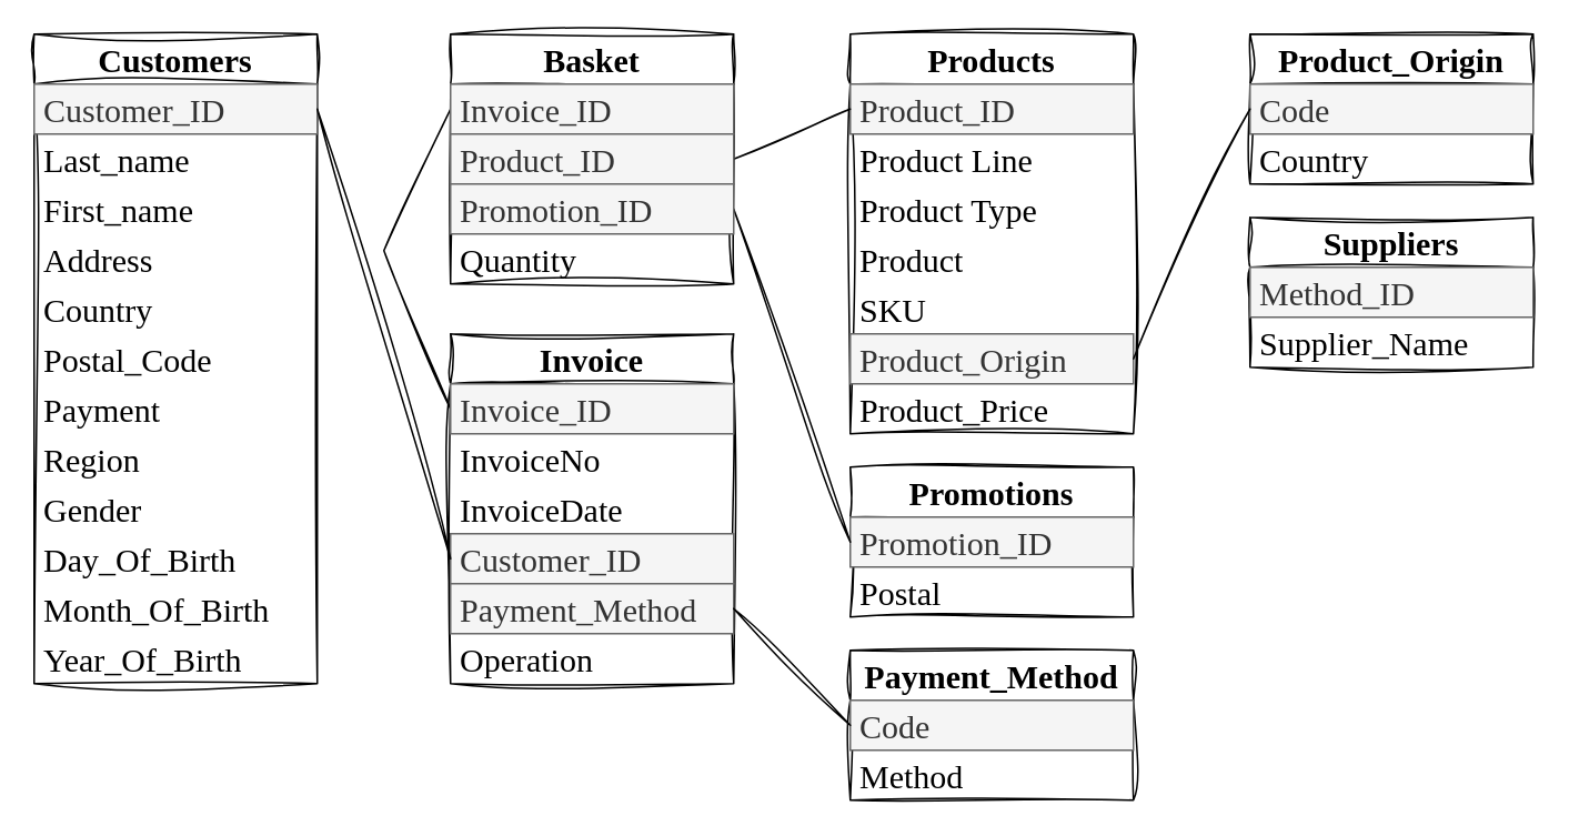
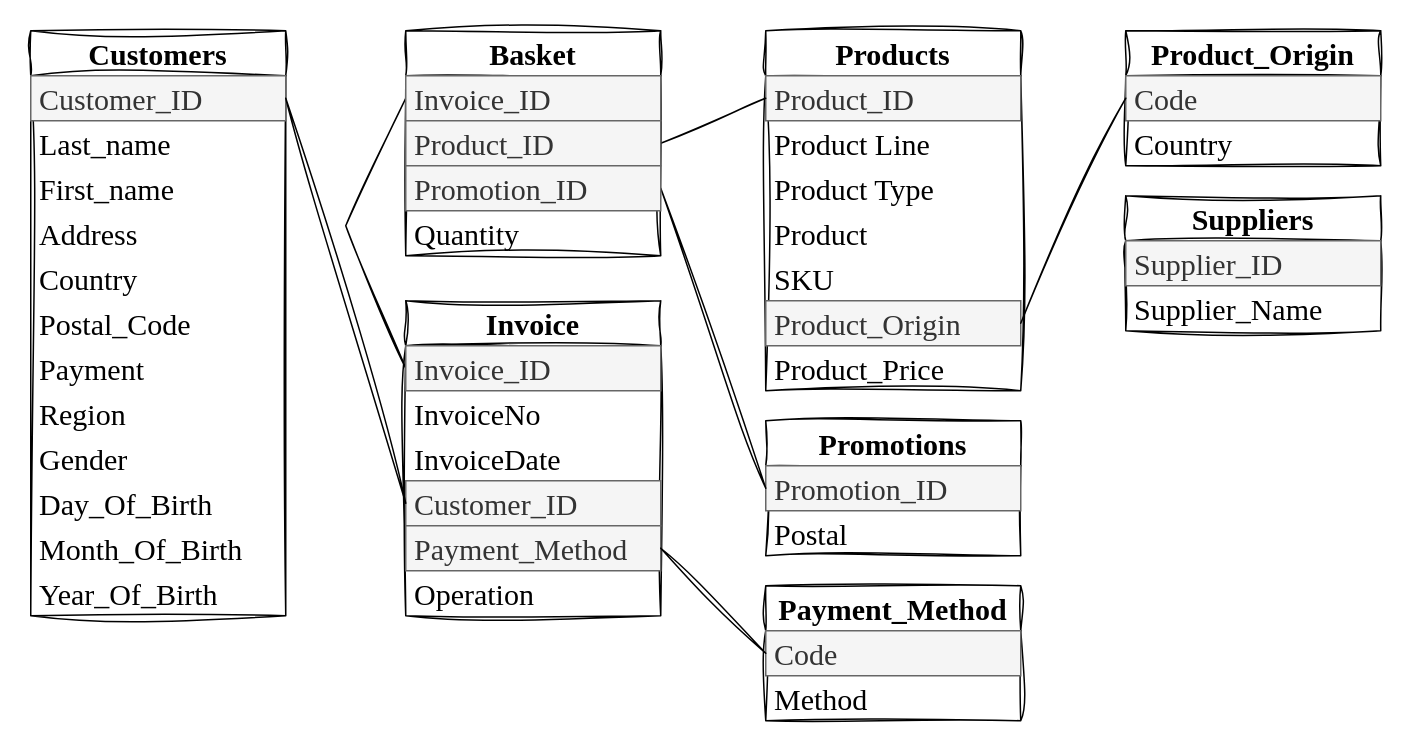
  <mxCell id="0" />
  <mxCell id="1" parent="0" />
  <mxCell id="2" value="Customers" style="swimlane;fontStyle=1;childLayout=stackLayout;horizontal=1;startSize=30;horizontalStack=0;resizeParent=1;resizeParentMax=0;resizeLast=0;collapsible=1;marginBottom=0;whiteSpace=wrap;html=1;hachureGap=4;fontFamily=Architects Daughter;fontSource=https%3A%2F%2Ffonts.googleapis.com%2Fcss%3Ffamily%3DArchitects%2BDaughter;fontSize=20;fillStyle=auto;rounded=0;glass=0;shadow=0;sketch=1;curveFitting=1;jiggle=2;swimlaneLine=1;" parent="1" vertex="1"><mxGeometry x="20" y="20" width="170" height="390" as="geometry" /></mxCell>
  <mxCell id="3" value="Customer_ID" style="text;strokeColor=#666666;fillColor=#f5f5f5;align=left;verticalAlign=middle;spacingLeft=4;spacingRight=4;overflow=hidden;points=[[0,0.5],[1,0.5]];portConstraint=eastwest;rotatable=0;whiteSpace=wrap;html=1;fontSize=20;fontFamily=Architects Daughter;fontColor=#333333;" parent="2" vertex="1"><mxGeometry y="30" width="170" height="30" as="geometry" /></mxCell>
  <mxCell id="4" value="Last_name" style="text;strokeColor=none;fillColor=none;align=left;verticalAlign=middle;spacingLeft=4;spacingRight=4;overflow=hidden;points=[[0,0.5],[1,0.5]];portConstraint=eastwest;rotatable=0;whiteSpace=wrap;html=1;fontSize=20;fontFamily=Architects Daughter;" parent="2" vertex="1"><mxGeometry y="60" width="170" height="30" as="geometry" /></mxCell>
  <mxCell id="5" value="First_name" style="text;strokeColor=none;fillColor=none;align=left;verticalAlign=middle;spacingLeft=4;spacingRight=4;overflow=hidden;points=[[0,0.5],[1,0.5]];portConstraint=eastwest;rotatable=0;whiteSpace=wrap;html=1;fontSize=20;fontFamily=Architects Daughter;" parent="2" vertex="1"><mxGeometry y="90" width="170" height="30" as="geometry" /></mxCell>
  <mxCell id="6" value="Address" style="text;strokeColor=none;fillColor=none;align=left;verticalAlign=middle;spacingLeft=4;spacingRight=4;overflow=hidden;points=[[0,0.5],[1,0.5]];portConstraint=eastwest;rotatable=0;whiteSpace=wrap;html=1;fontSize=20;fontFamily=Architects Daughter;" parent="2" vertex="1"><mxGeometry y="120" width="170" height="30" as="geometry" /></mxCell>
  <mxCell id="7" value="Country" style="text;strokeColor=none;fillColor=none;align=left;verticalAlign=middle;spacingLeft=4;spacingRight=4;overflow=hidden;points=[[0,0.5],[1,0.5]];portConstraint=eastwest;rotatable=0;whiteSpace=wrap;html=1;fontSize=20;fontFamily=Architects Daughter;" parent="2" vertex="1"><mxGeometry y="150" width="170" height="30" as="geometry" /></mxCell>
  <mxCell id="8" value="Postal_Code" style="text;strokeColor=none;fillColor=none;align=left;verticalAlign=middle;spacingLeft=4;spacingRight=4;overflow=hidden;points=[[0,0.5],[1,0.5]];portConstraint=eastwest;rotatable=0;whiteSpace=wrap;html=1;fontSize=20;fontFamily=Architects Daughter;" parent="2" vertex="1"><mxGeometry y="180" width="170" height="30" as="geometry" /></mxCell>
  <mxCell id="9" value="Payment" style="text;strokeColor=none;fillColor=none;align=left;verticalAlign=middle;spacingLeft=4;spacingRight=4;overflow=hidden;points=[[0,0.5],[1,0.5]];portConstraint=eastwest;rotatable=0;whiteSpace=wrap;html=1;fontSize=20;fontFamily=Architects Daughter;" parent="2" vertex="1"><mxGeometry y="210" width="170" height="30" as="geometry" /></mxCell>
  <mxCell id="10" value="Region" style="text;strokeColor=none;fillColor=none;align=left;verticalAlign=middle;spacingLeft=4;spacingRight=4;overflow=hidden;points=[[0,0.5],[1,0.5]];portConstraint=eastwest;rotatable=0;whiteSpace=wrap;html=1;fontSize=20;fontFamily=Architects Daughter;" parent="2" vertex="1"><mxGeometry y="240" width="170" height="30" as="geometry" /></mxCell>
  <mxCell id="11" value="Gender" style="text;strokeColor=none;fillColor=none;align=left;verticalAlign=middle;spacingLeft=4;spacingRight=4;overflow=hidden;points=[[0,0.5],[1,0.5]];portConstraint=eastwest;rotatable=0;whiteSpace=wrap;html=1;fontSize=20;fontFamily=Architects Daughter;" parent="2" vertex="1"><mxGeometry y="270" width="170" height="30" as="geometry" /></mxCell>
  <mxCell id="12" value="Day_Of_Birth" style="text;strokeColor=none;fillColor=none;align=left;verticalAlign=middle;spacingLeft=4;spacingRight=4;overflow=hidden;points=[[0,0.5],[1,0.5]];portConstraint=eastwest;rotatable=0;whiteSpace=wrap;html=1;fontSize=20;fontFamily=Architects Daughter;" parent="2" vertex="1"><mxGeometry y="300" width="170" height="30" as="geometry" /></mxCell>
  <mxCell id="13" value="Month_Of_Birth" style="text;strokeColor=none;fillColor=none;align=left;verticalAlign=middle;spacingLeft=4;spacingRight=4;overflow=hidden;points=[[0,0.5],[1,0.5]];portConstraint=eastwest;rotatable=0;whiteSpace=wrap;html=1;fontSize=20;fontFamily=Architects Daughter;" parent="2" vertex="1"><mxGeometry y="330" width="170" height="30" as="geometry" /></mxCell>
  <mxCell id="14" value="Year_Of_Birth" style="text;strokeColor=none;fillColor=none;align=left;verticalAlign=middle;spacingLeft=4;spacingRight=4;overflow=hidden;points=[[0,0.5],[1,0.5]];portConstraint=eastwest;rotatable=0;whiteSpace=wrap;html=1;fontSize=20;fontFamily=Architects Daughter;" parent="2" vertex="1"><mxGeometry y="360" width="170" height="30" as="geometry" /></mxCell>
  <mxCell id="15" value="" style="endArrow=none;html=1;rounded=0;sketch=1;hachureGap=4;jiggle=2;curveFitting=1;fontFamily=Architects Daughter;fontSource=https%3A%2F%2Ffonts.googleapis.com%2Fcss%3Ffamily%3DArchitects%2BDaughter;fontSize=16;entryX=0;entryY=0.5;entryDx=0;entryDy=0;exitX=0;exitY=0.5;exitDx=0;exitDy=0;" parent="1" source="45" target="39" edge="1"><mxGeometry width="50" height="50" relative="1" as="geometry"><mxPoint x="360" y="400" as="sourcePoint" /><mxPoint x="410" y="350" as="targetPoint" /><Array as="points"><mxPoint x="230" y="150" /></Array></mxGeometry></mxCell>
  <mxCell id="16" value="Products" style="swimlane;fontStyle=1;childLayout=stackLayout;horizontal=1;startSize=30;horizontalStack=0;resizeParent=1;resizeParentMax=0;resizeLast=0;collapsible=1;marginBottom=0;whiteSpace=wrap;html=1;sketch=1;hachureGap=4;jiggle=2;curveFitting=1;fontFamily=Architects Daughter;fontSource=https%3A%2F%2Ffonts.googleapis.com%2Fcss%3Ffamily%3DArchitects%2BDaughter;fontSize=20;" parent="1" vertex="1"><mxGeometry x="510" y="20" width="170" height="240" as="geometry" /></mxCell>
  <mxCell id="17" value="Product_ID" style="text;align=left;verticalAlign=middle;spacingLeft=4;spacingRight=4;overflow=hidden;points=[[0,0.5],[1,0.5]];portConstraint=eastwest;rotatable=0;whiteSpace=wrap;html=1;fontSize=20;fontFamily=Architects Daughter;fillColor=#f5f5f5;fontColor=#333333;strokeColor=#666666;" parent="16" vertex="1"><mxGeometry y="30" width="170" height="30" as="geometry" /></mxCell>
  <mxCell id="18" value="Product Line" style="text;strokeColor=none;fillColor=none;align=left;verticalAlign=middle;spacingLeft=4;spacingRight=4;overflow=hidden;points=[[0,0.5],[1,0.5]];portConstraint=eastwest;rotatable=0;whiteSpace=wrap;html=1;fontSize=20;fontFamily=Architects Daughter;" parent="16" vertex="1"><mxGeometry y="60" width="170" height="30" as="geometry" /></mxCell>
  <mxCell id="19" value="Product Type" style="text;strokeColor=none;fillColor=none;align=left;verticalAlign=middle;spacingLeft=4;spacingRight=4;overflow=hidden;points=[[0,0.5],[1,0.5]];portConstraint=eastwest;rotatable=0;whiteSpace=wrap;html=1;fontSize=20;fontFamily=Architects Daughter;" parent="16" vertex="1"><mxGeometry y="90" width="170" height="30" as="geometry" /></mxCell>
  <mxCell id="20" value="Product" style="text;align=left;verticalAlign=middle;spacingLeft=4;spacingRight=4;overflow=hidden;points=[[0,0.5],[1,0.5]];portConstraint=eastwest;rotatable=0;whiteSpace=wrap;html=1;fontSize=20;fontFamily=Architects Daughter;" parent="16" vertex="1"><mxGeometry y="120" width="170" height="30" as="geometry" /></mxCell>
  <mxCell id="21" value="SKU" style="text;strokeColor=none;fillColor=none;align=left;verticalAlign=middle;spacingLeft=4;spacingRight=4;overflow=hidden;points=[[0,0.5],[1,0.5]];portConstraint=eastwest;rotatable=0;whiteSpace=wrap;html=1;fontSize=20;fontFamily=Architects Daughter;" parent="16" vertex="1"><mxGeometry y="150" width="170" height="30" as="geometry" /></mxCell>
  <mxCell id="22" value="Product_Origin" style="text;strokeColor=#666666;fillColor=#f5f5f5;align=left;verticalAlign=middle;spacingLeft=4;spacingRight=4;overflow=hidden;points=[[0,0.5],[1,0.5]];portConstraint=eastwest;rotatable=0;whiteSpace=wrap;html=1;fontSize=20;fontFamily=Architects Daughter;fontColor=#333333;" parent="16" vertex="1"><mxGeometry y="180" width="170" height="30" as="geometry" /></mxCell>
  <mxCell id="23" value="Product_Price" style="text;strokeColor=none;fillColor=none;align=left;verticalAlign=middle;spacingLeft=4;spacingRight=4;overflow=hidden;points=[[0,0.5],[1,0.5]];portConstraint=eastwest;rotatable=0;whiteSpace=wrap;html=1;fontSize=20;fontFamily=Architects Daughter;" parent="16" vertex="1"><mxGeometry y="210" width="170" height="30" as="geometry" /></mxCell>
  <mxCell id="24" value="Promotions" style="swimlane;fontStyle=1;childLayout=stackLayout;horizontal=1;startSize=30;horizontalStack=0;resizeParent=1;resizeParentMax=0;resizeLast=0;collapsible=1;marginBottom=0;whiteSpace=wrap;html=1;sketch=1;hachureGap=4;jiggle=2;curveFitting=1;fontFamily=Architects Daughter;fontSource=https%3A%2F%2Ffonts.googleapis.com%2Fcss%3Ffamily%3DArchitects%2BDaughter;fontSize=20;" parent="1" vertex="1"><mxGeometry x="510" y="280" width="170" height="90" as="geometry" /></mxCell>
  <mxCell id="25" value="Promotion_ID" style="text;align=left;verticalAlign=middle;spacingLeft=4;spacingRight=4;overflow=hidden;points=[[0,0.5],[1,0.5]];portConstraint=eastwest;rotatable=0;whiteSpace=wrap;html=1;fontSize=20;fontFamily=Architects Daughter;fillColor=#f5f5f5;fontColor=#333333;strokeColor=#666666;" parent="24" vertex="1"><mxGeometry y="30" width="170" height="30" as="geometry" /></mxCell>
  <mxCell id="26" value="Postal" style="text;strokeColor=none;fillColor=none;align=left;verticalAlign=middle;spacingLeft=4;spacingRight=4;overflow=hidden;points=[[0,0.5],[1,0.5]];portConstraint=eastwest;rotatable=0;whiteSpace=wrap;html=1;fontSize=20;fontFamily=Architects Daughter;" parent="24" vertex="1"><mxGeometry y="60" width="170" height="30" as="geometry" /></mxCell>
  <mxCell id="27" value="Product_Origin" style="swimlane;fontStyle=1;childLayout=stackLayout;horizontal=1;startSize=30;horizontalStack=0;resizeParent=1;resizeParentMax=0;resizeLast=0;collapsible=1;marginBottom=0;whiteSpace=wrap;html=1;sketch=1;hachureGap=4;jiggle=2;curveFitting=1;fontFamily=Architects Daughter;fontSource=https%3A%2F%2Ffonts.googleapis.com%2Fcss%3Ffamily%3DArchitects%2BDaughter;fontSize=20;" parent="1" vertex="1"><mxGeometry x="750" y="20" width="170" height="90" as="geometry" /></mxCell>
  <mxCell id="28" value="Code" style="text;align=left;verticalAlign=middle;spacingLeft=4;spacingRight=4;overflow=hidden;points=[[0,0.5],[1,0.5]];portConstraint=eastwest;rotatable=0;whiteSpace=wrap;html=1;fontSize=20;fontFamily=Architects Daughter;fillColor=#f5f5f5;fontColor=#333333;strokeColor=#666666;" parent="27" vertex="1"><mxGeometry y="30" width="170" height="30" as="geometry" /></mxCell>
  <mxCell id="29" value="Country" style="text;strokeColor=none;fillColor=none;align=left;verticalAlign=middle;spacingLeft=4;spacingRight=4;overflow=hidden;points=[[0,0.5],[1,0.5]];portConstraint=eastwest;rotatable=0;whiteSpace=wrap;html=1;fontSize=20;fontFamily=Architects Daughter;" parent="27" vertex="1"><mxGeometry y="60" width="170" height="30" as="geometry" /></mxCell>
  <mxCell id="30" value="Suppliers" style="swimlane;fontStyle=1;childLayout=stackLayout;horizontal=1;startSize=30;horizontalStack=0;resizeParent=1;resizeParentMax=0;resizeLast=0;collapsible=1;marginBottom=0;whiteSpace=wrap;html=1;sketch=1;hachureGap=4;jiggle=2;curveFitting=1;fontFamily=Architects Daughter;fontSource=https%3A%2F%2Ffonts.googleapis.com%2Fcss%3Ffamily%3DArchitects%2BDaughter;fontSize=20;" parent="1" vertex="1"><mxGeometry x="750" y="130" width="170" height="90" as="geometry" /></mxCell>
- <mxCell id="31" value="Method_ID" style="text;align=left;verticalAlign=middle;spacingLeft=4;spacingRight=4;overflow=hidden;points=[[0,0.5],[1,0.5]];portConstraint=eastwest;rotatable=0;whiteSpace=wrap;html=1;fontSize=20;fontFamily=Architects Daughter;fillColor=#f5f5f5;fontColor=#333333;strokeColor=#666666;" parent="30" vertex="1"><mxGeometry y="30" width="170" height="30" as="geometry" /></mxCell>
+ <mxCell id="31" value="Supplier_ID" style="text;align=left;verticalAlign=middle;spacingLeft=4;spacingRight=4;overflow=hidden;points=[[0,0.5],[1,0.5]];portConstraint=eastwest;rotatable=0;whiteSpace=wrap;html=1;fontSize=20;fontFamily=Architects Daughter;fillColor=#f5f5f5;fontColor=#333333;strokeColor=#666666;" parent="30" vertex="1"><mxGeometry y="30" width="170" height="30" as="geometry" /></mxCell>
  <mxCell id="32" value="Supplier_Name" style="text;strokeColor=none;fillColor=none;align=left;verticalAlign=middle;spacingLeft=4;spacingRight=4;overflow=hidden;points=[[0,0.5],[1,0.5]];portConstraint=eastwest;rotatable=0;whiteSpace=wrap;html=1;fontSize=20;fontFamily=Architects Daughter;" parent="30" vertex="1"><mxGeometry y="60" width="170" height="30" as="geometry" /></mxCell>
  <mxCell id="33" value="Payment_Method" style="swimlane;fontStyle=1;childLayout=stackLayout;horizontal=1;startSize=30;horizontalStack=0;resizeParent=1;resizeParentMax=0;resizeLast=0;collapsible=1;marginBottom=0;whiteSpace=wrap;html=1;sketch=1;hachureGap=4;jiggle=2;curveFitting=1;fontFamily=Architects Daughter;fontSource=https%3A%2F%2Ffonts.googleapis.com%2Fcss%3Ffamily%3DArchitects%2BDaughter;fontSize=20;" parent="1" vertex="1"><mxGeometry x="510" y="390" width="170" height="90" as="geometry" /></mxCell>
  <mxCell id="34" value="Code" style="text;align=left;verticalAlign=middle;spacingLeft=4;spacingRight=4;overflow=hidden;points=[[0,0.5],[1,0.5]];portConstraint=eastwest;rotatable=0;whiteSpace=wrap;html=1;fontSize=20;fontFamily=Architects Daughter;fillColor=#f5f5f5;fontColor=#333333;strokeColor=#666666;" parent="33" vertex="1"><mxGeometry y="30" width="170" height="30" as="geometry" /></mxCell>
  <mxCell id="35" value="Method" style="text;strokeColor=none;fillColor=none;align=left;verticalAlign=middle;spacingLeft=4;spacingRight=4;overflow=hidden;points=[[0,0.5],[1,0.5]];portConstraint=eastwest;rotatable=0;whiteSpace=wrap;html=1;fontSize=20;fontFamily=Architects Daughter;" parent="33" vertex="1"><mxGeometry y="60" width="170" height="30" as="geometry" /></mxCell>
  <mxCell id="36" value="" style="endArrow=none;html=1;rounded=0;sketch=1;hachureGap=4;jiggle=2;curveFitting=1;fontFamily=Architects Daughter;fontSource=https%3A%2F%2Ffonts.googleapis.com%2Fcss%3Ffamily%3DArchitects%2BDaughter;fontSize=16;exitX=0;exitY=0.5;exitDx=0;exitDy=0;entryX=1;entryY=0.5;entryDx=0;entryDy=0;" parent="1" source="17" target="38" edge="1"><mxGeometry width="50" height="50" relative="1" as="geometry"><mxPoint x="360" y="340" as="sourcePoint" /><mxPoint x="450" y="335" as="targetPoint" /></mxGeometry></mxCell>
  <mxCell id="37" value="" style="endArrow=none;html=1;rounded=0;sketch=1;hachureGap=4;jiggle=2;curveFitting=1;fontFamily=Architects Daughter;fontSource=https%3A%2F%2Ffonts.googleapis.com%2Fcss%3Ffamily%3DArchitects%2BDaughter;fontSize=16;entryX=1;entryY=0.5;entryDx=0;entryDy=0;exitX=0;exitY=0.5;exitDx=0;exitDy=0;" parent="1" source="25" target="41" edge="1"><mxGeometry width="50" height="50" relative="1" as="geometry"><mxPoint x="460" y="315" as="sourcePoint" /><mxPoint x="550" y="105" as="targetPoint" /></mxGeometry></mxCell>
  <mxCell id="38" value="Basket" style="swimlane;fontStyle=1;childLayout=stackLayout;horizontal=1;startSize=30;horizontalStack=0;resizeParent=1;resizeParentMax=0;resizeLast=0;collapsible=1;marginBottom=0;whiteSpace=wrap;html=1;sketch=1;hachureGap=4;jiggle=2;curveFitting=1;fontFamily=Architects Daughter;fontSource=https%3A%2F%2Ffonts.googleapis.com%2Fcss%3Ffamily%3DArchitects%2BDaughter;fontSize=20;" parent="1" vertex="1"><mxGeometry x="270" y="20" width="170" height="150" as="geometry" /></mxCell>
  <mxCell id="39" value="Invoice_ID" style="text;strokeColor=#666666;fillColor=#f5f5f5;align=left;verticalAlign=middle;spacingLeft=4;spacingRight=4;overflow=hidden;points=[[0,0.5],[1,0.5]];portConstraint=eastwest;rotatable=0;whiteSpace=wrap;html=1;fontSize=20;fontFamily=Architects Daughter;fontColor=#333333;" parent="38" vertex="1"><mxGeometry y="30" width="170" height="30" as="geometry" /></mxCell>
  <mxCell id="40" value="Product_ID" style="text;strokeColor=#666666;fillColor=#f5f5f5;align=left;verticalAlign=middle;spacingLeft=4;spacingRight=4;overflow=hidden;points=[[0,0.5],[1,0.5]];portConstraint=eastwest;rotatable=0;whiteSpace=wrap;html=1;fontSize=20;fontFamily=Architects Daughter;fontColor=#333333;" parent="38" vertex="1"><mxGeometry y="60" width="170" height="30" as="geometry" /></mxCell>
  <mxCell id="41" value="Promotion_ID" style="text;strokeColor=#666666;fillColor=#f5f5f5;align=left;verticalAlign=middle;spacingLeft=4;spacingRight=4;overflow=hidden;points=[[0,0.5],[1,0.5]];portConstraint=eastwest;rotatable=0;whiteSpace=wrap;html=1;fontSize=20;fontFamily=Architects Daughter;fontColor=#333333;" parent="38" vertex="1"><mxGeometry y="90" width="170" height="30" as="geometry" /></mxCell>
  <mxCell id="42" value="Quantity" style="text;strokeColor=none;fillColor=none;align=left;verticalAlign=middle;spacingLeft=4;spacingRight=4;overflow=hidden;points=[[0,0.5],[1,0.5]];portConstraint=eastwest;rotatable=0;whiteSpace=wrap;html=1;fontSize=20;fontFamily=Architects Daughter;" parent="38" vertex="1"><mxGeometry y="120" width="170" height="30" as="geometry" /></mxCell>
  <mxCell id="43" value="" style="endArrow=none;html=1;rounded=0;sketch=1;hachureGap=4;jiggle=2;curveFitting=1;fontFamily=Architects Daughter;fontSource=https%3A%2F%2Ffonts.googleapis.com%2Fcss%3Ffamily%3DArchitects%2BDaughter;fontSize=16;entryX=1;entryY=0.5;entryDx=0;entryDy=0;exitX=0;exitY=0.5;exitDx=0;exitDy=0;" parent="1" source="27" target="22" edge="1"><mxGeometry width="50" height="50" relative="1" as="geometry"><mxPoint x="550" y="315" as="sourcePoint" /><mxPoint x="460" y="375" as="targetPoint" /></mxGeometry></mxCell>
  <mxCell id="44" value="Invoice" style="swimlane;fontStyle=1;childLayout=stackLayout;horizontal=1;startSize=30;horizontalStack=0;resizeParent=1;resizeParentMax=0;resizeLast=0;collapsible=1;marginBottom=0;whiteSpace=wrap;html=1;sketch=1;hachureGap=4;jiggle=2;curveFitting=1;fontFamily=Architects Daughter;fontSource=https%3A%2F%2Ffonts.googleapis.com%2Fcss%3Ffamily%3DArchitects%2BDaughter;fontSize=20;" parent="1" vertex="1"><mxGeometry x="270" y="200" width="170" height="210" as="geometry" /></mxCell>
  <mxCell id="45" value="Invoice_ID" style="text;strokeColor=#666666;fillColor=#f5f5f5;align=left;verticalAlign=middle;spacingLeft=4;spacingRight=4;overflow=hidden;points=[[0,0.5],[1,0.5]];portConstraint=eastwest;rotatable=0;whiteSpace=wrap;html=1;fontSize=20;fontFamily=Architects Daughter;fontColor=#333333;" parent="44" vertex="1"><mxGeometry y="30" width="170" height="30" as="geometry" /></mxCell>
  <mxCell id="46" value="InvoiceNo" style="text;strokeColor=none;fillColor=none;align=left;verticalAlign=middle;spacingLeft=4;spacingRight=4;overflow=hidden;points=[[0,0.5],[1,0.5]];portConstraint=eastwest;rotatable=0;whiteSpace=wrap;html=1;fontSize=20;fontFamily=Architects Daughter;" parent="44" vertex="1"><mxGeometry y="60" width="170" height="30" as="geometry" /></mxCell>
  <mxCell id="47" value="InvoiceDate" style="text;strokeColor=none;fillColor=none;align=left;verticalAlign=middle;spacingLeft=4;spacingRight=4;overflow=hidden;points=[[0,0.5],[1,0.5]];portConstraint=eastwest;rotatable=0;whiteSpace=wrap;html=1;fontSize=20;fontFamily=Architects Daughter;" parent="44" vertex="1"><mxGeometry y="90" width="170" height="30" as="geometry" /></mxCell>
  <mxCell id="48" value="Customer_ID" style="text;strokeColor=#666666;fillColor=#f5f5f5;align=left;verticalAlign=middle;spacingLeft=4;spacingRight=4;overflow=hidden;points=[[0,0.5],[1,0.5]];portConstraint=eastwest;rotatable=0;whiteSpace=wrap;html=1;fontSize=20;fontFamily=Architects Daughter;fontColor=#333333;" parent="44" vertex="1"><mxGeometry y="120" width="170" height="30" as="geometry" /></mxCell>
  <mxCell id="49" value="Payment_Method" style="text;strokeColor=#666666;fillColor=#f5f5f5;align=left;verticalAlign=middle;spacingLeft=4;spacingRight=4;overflow=hidden;points=[[0,0.5],[1,0.5]];portConstraint=eastwest;rotatable=0;whiteSpace=wrap;html=1;fontSize=20;fontFamily=Architects Daughter;fontColor=#333333;" parent="44" vertex="1"><mxGeometry y="150" width="170" height="30" as="geometry" /></mxCell>
  <mxCell id="50" value="Operation" style="text;strokeColor=none;fillColor=none;align=left;verticalAlign=middle;spacingLeft=4;spacingRight=4;overflow=hidden;points=[[0,0.5],[1,0.5]];portConstraint=eastwest;rotatable=0;whiteSpace=wrap;html=1;fontSize=20;fontFamily=Architects Daughter;" parent="44" vertex="1"><mxGeometry y="180" width="170" height="30" as="geometry" /></mxCell>
  <mxCell id="51" value="" style="endArrow=none;html=1;rounded=0;sketch=1;hachureGap=4;jiggle=2;curveFitting=1;fontFamily=Architects Daughter;fontSource=https%3A%2F%2Ffonts.googleapis.com%2Fcss%3Ffamily%3DArchitects%2BDaughter;fontSize=16;entryX=0;entryY=0.5;entryDx=0;entryDy=0;exitX=1;exitY=0.5;exitDx=0;exitDy=0;" parent="1" source="3" target="48" edge="1"><mxGeometry width="50" height="50" relative="1" as="geometry"><mxPoint x="360" y="400" as="sourcePoint" /><mxPoint x="410" y="350" as="targetPoint" /></mxGeometry></mxCell>
  <mxCell id="52" value="" style="endArrow=none;html=1;rounded=0;sketch=1;hachureGap=4;jiggle=2;curveFitting=1;fontFamily=Architects Daughter;fontSource=https%3A%2F%2Ffonts.googleapis.com%2Fcss%3Ffamily%3DArchitects%2BDaughter;fontSize=16;entryX=0;entryY=0.5;entryDx=0;entryDy=0;exitX=1;exitY=0.5;exitDx=0;exitDy=0;" parent="1" source="49" target="34" edge="1"><mxGeometry width="50" height="50" relative="1" as="geometry"><mxPoint x="200" y="75" as="sourcePoint" /><mxPoint x="280" y="360" as="targetPoint" /></mxGeometry></mxCell>
